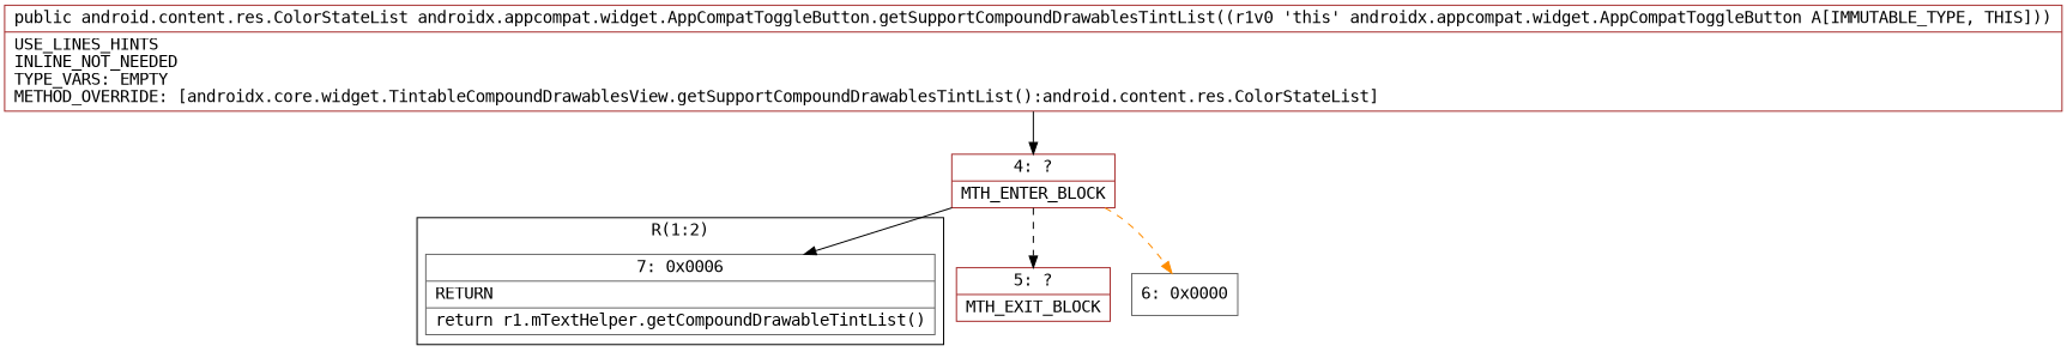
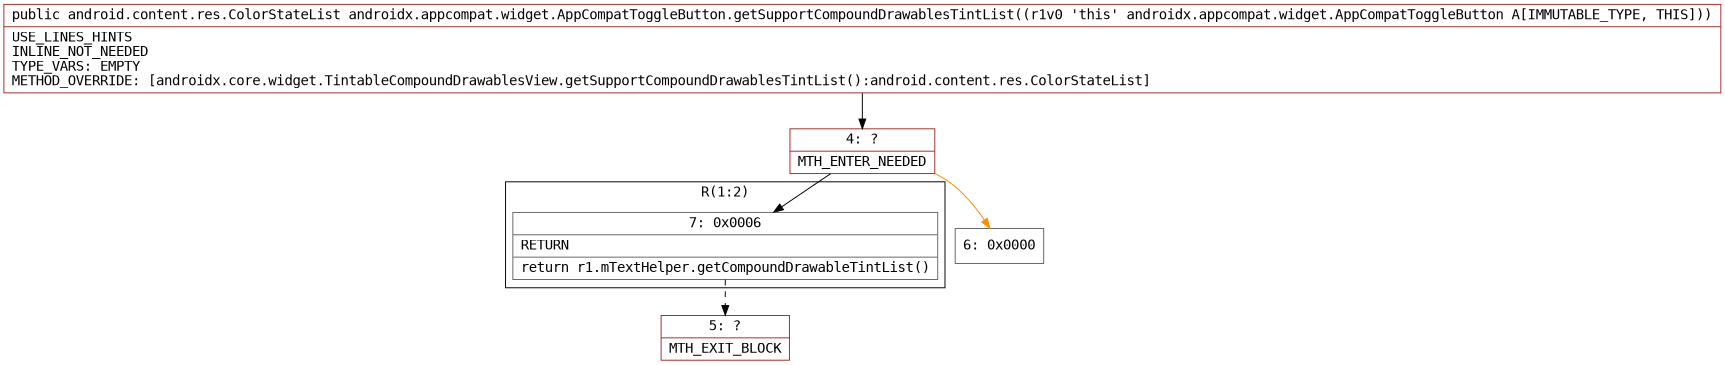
  digraph {
    fontname="DejaVu Sans Mono"
    node [color=brown fontname="DejaVu Sans Mono" shape=record]
    edge [color=black fontname="DejaVu Sans Mono" style=dashed]
    n1 [color=gray40 label="{7\:\ 0x0006|RETURN\l|return r1.mTextHelper.getCompoundDrawableTintList()\l}"]
    n2 [label="{5\:\ ?|MTH_EXIT_BLOCK\l}"]
-   n3 [label="{4\:\ ?|MTH_ENTER_BLOCK\l}"]
+   n3 [label="{4\:\ ?|MTH_ENTER_NEEDED\l}"]
    n4 [color=gray40 label="{6\:\ 0x0000}"]
    n5 [label="{public android.content.res.ColorStateList androidx.appcompat.widget.AppCompatToggleButton.getSupportCompoundDrawablesTintList((r1v0 'this' androidx.appcompat.widget.AppCompatToggleButton A[IMMUTABLE_TYPE, THIS]))  | USE_LINES_HINTS\lINLINE_NOT_NEEDED\lTYPE_VARS: EMPTY\lMETHOD_OVERRIDE: [androidx.core.widget.TintableCompoundDrawablesView.getSupportCompoundDrawablesTintList():android.content.res.ColorStateList]\l}"]
    subgraph cluster_1 {
      label="R(1:2)"
      n1
    }
-   n3 -> n2
+   n1 -> n2
    n3 -> n1 [style=solid]
-   n3 -> n4 [color=darkorange]
+   n3 -> n4 [color=darkorange style=solid]
    n5 -> n3 [style=solid]
  }
